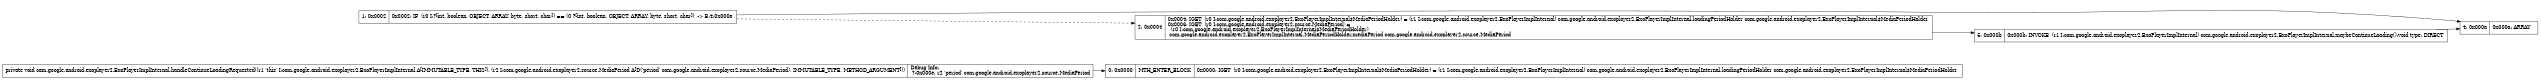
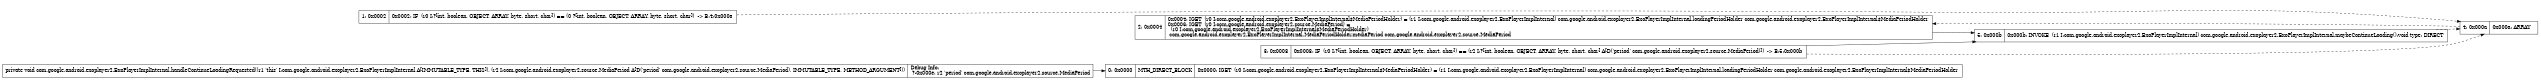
  digraph {
    rankdir=LR
    node [shape=record]
-   n1 [label="{0\:\ 0x0000|MTH_ENTER_BLOCK\l|0x0000: IGET  (r0 I:com.google.android.exoplayer2.ExoPlayerImplInternal$MediaPeriodHolder) = (r1 I:com.google.android.exoplayer2.ExoPlayerImplInternal) com.google.android.exoplayer2.ExoPlayerImplInternal.loadingPeriodHolder com.google.android.exoplayer2.ExoPlayerImplInternal$MediaPeriodHolder \l}"]
+   n1 [label="{0\:\ 0x0000|MTH_DIRECT_BLOCK\l|0x0000: IGET  (r0 I:com.google.android.exoplayer2.ExoPlayerImplInternal$MediaPeriodHolder) = (r1 I:com.google.android.exoplayer2.ExoPlayerImplInternal) com.google.android.exoplayer2.ExoPlayerImplInternal.loadingPeriodHolder com.google.android.exoplayer2.ExoPlayerImplInternal$MediaPeriodHolder \l}"]
    n2 [label="{1\:\ 0x0002|0x0002: IF  (r0 I:?[int, boolean, OBJECT, ARRAY, byte, short, char]) == (0 ?[int, boolean, OBJECT, ARRAY, byte, short, char])  \-\> B:4:0x000a \l}"]
    n3 [label="{2\:\ 0x0004|0x0004: IGET  (r0 I:com.google.android.exoplayer2.ExoPlayerImplInternal$MediaPeriodHolder) = (r1 I:com.google.android.exoplayer2.ExoPlayerImplInternal) com.google.android.exoplayer2.ExoPlayerImplInternal.loadingPeriodHolder com.google.android.exoplayer2.ExoPlayerImplInternal$MediaPeriodHolder \l0x0006: IGET  (r0 I:com.google.android.exoplayer2.source.MediaPeriod) = \l  (r0 I:com.google.android.exoplayer2.ExoPlayerImplInternal$MediaPeriodHolder)\l com.google.android.exoplayer2.ExoPlayerImplInternal.MediaPeriodHolder.mediaPeriod com.google.android.exoplayer2.source.MediaPeriod \l}"]
    n4 [label="{4\:\ 0x000a|0x000a: ARRAY   \l}"]
    n5 [label="{5\:\ 0x000b|0x000b: INVOKE  (r1 I:com.google.android.exoplayer2.ExoPlayerImplInternal) com.google.android.exoplayer2.ExoPlayerImplInternal.maybeContinueLoading():void type: DIRECT \l}"]
+   n6 [label="{3\:\ 0x0008|0x0008: IF  (r0 I:?[int, boolean, OBJECT, ARRAY, byte, short, char]) == (r2 I:?[int, boolean, OBJECT, ARRAY, byte, short, char] A[D('period' com.google.android.exoplayer2.source.MediaPeriod)])  \-\> B:5:0x000b \l}"]
    n7 [label="{private void com.google.android.exoplayer2.ExoPlayerImplInternal.handleContinueLoadingRequested((r1 'this' I:com.google.android.exoplayer2.ExoPlayerImplInternal A[IMMUTABLE_TYPE, THIS]), (r2 I:com.google.android.exoplayer2.source.MediaPeriod A[D('period' com.google.android.exoplayer2.source.MediaPeriod), IMMUTABLE_TYPE, METHOD_ARGUMENT]))  | Debug Info:\l  ?\-0x000e: r2 'period' com.google.android.exoplayer2.source.MediaPeriod\l}"]
-   n2 -> n3 [style=dashed]
-   n2 -> n4
+   n4 -> n3 [style=dashed]
+   n2 -> n4 [style=dashed]
    n3 -> n5
-   n5 -> n4
+   n5 -> n4 [style=dashed]
+   n6 -> n4 [style=dashed]
+   n6 -> n5
    n7 -> n1
  }
